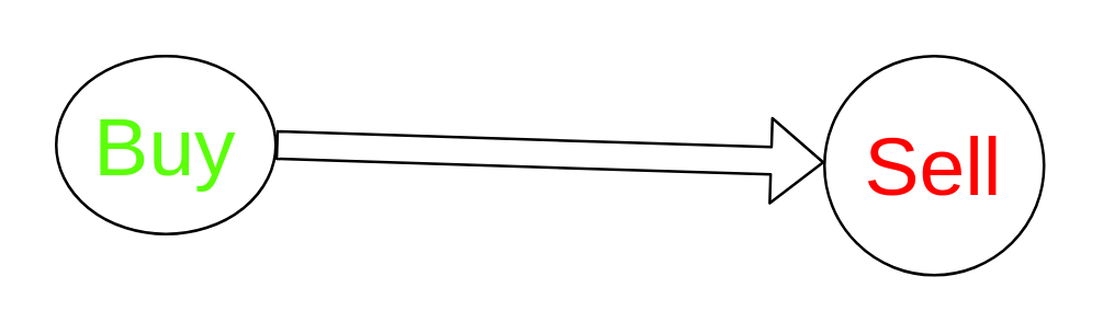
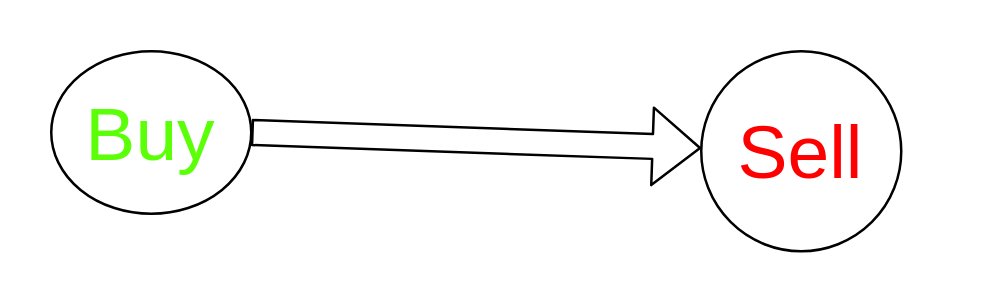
  <mxCell id="0" />
  <mxCell id="1" parent="0" />
  <mxCell id="2" value="&lt;font style=&quot;font-size: 30px&quot; color=&quot;#5aff08&quot;&gt;Buy&lt;/font&gt;" style="ellipse;whiteSpace=wrap;html=1;aspect=fixed;" parent="1" vertex="1"><mxGeometry x="20" y="20" width="80" height="65" as="geometry" /></mxCell>
- <mxCell id="3" value="&lt;font style=&quot;font-size: 30px&quot; color=&quot;#ff0000&quot;&gt;Sell&lt;/font&gt;" style="ellipse;whiteSpace=wrap;html=1;aspect=fixed;" parent="1" vertex="1"><mxGeometry x="300" y="20" width="80" height="80" as="geometry" /></mxCell>
+ <mxCell id="3" value="&lt;font style=&quot;font-size: 30px&quot; color=&quot;#ff0000&quot;&gt;Sell&lt;/font&gt;" style="ellipse;whiteSpace=wrap;html=1;aspect=fixed;" parent="1" vertex="1"><mxGeometry x="280" y="20" width="80" height="80" as="geometry" /></mxCell>
  <mxCell id="4" value="" style="shape=flexArrow;endArrow=classic;html=1;exitX=1;exitY=0.5;exitDx=0;exitDy=0;" edge="1" parent="1" source="2" target="3"><mxGeometry width="50" height="50" relative="1" as="geometry"><mxPoint x="140" y="90" as="sourcePoint" /><mxPoint x="297" y="60" as="targetPoint" /></mxGeometry></mxCell>
